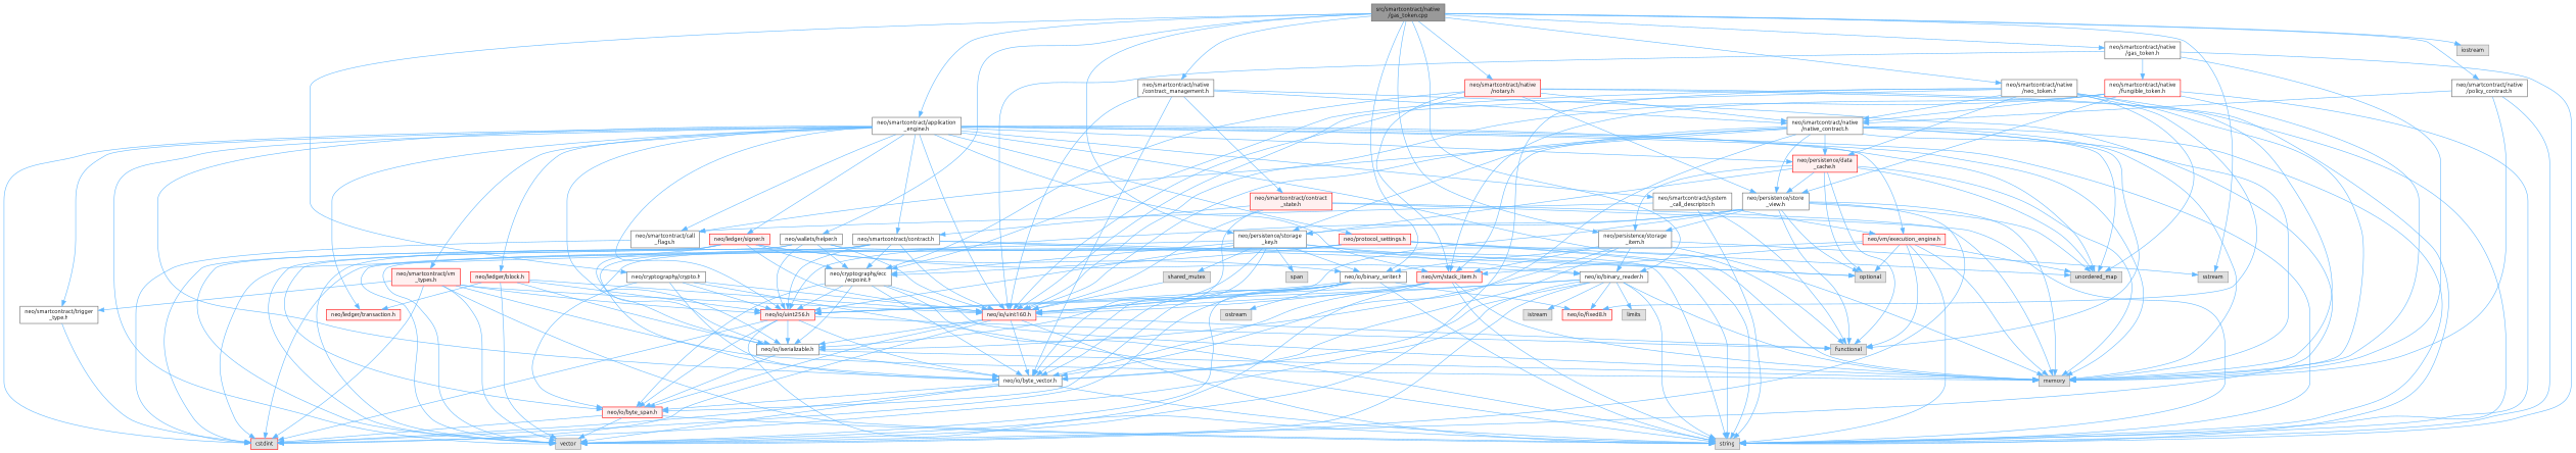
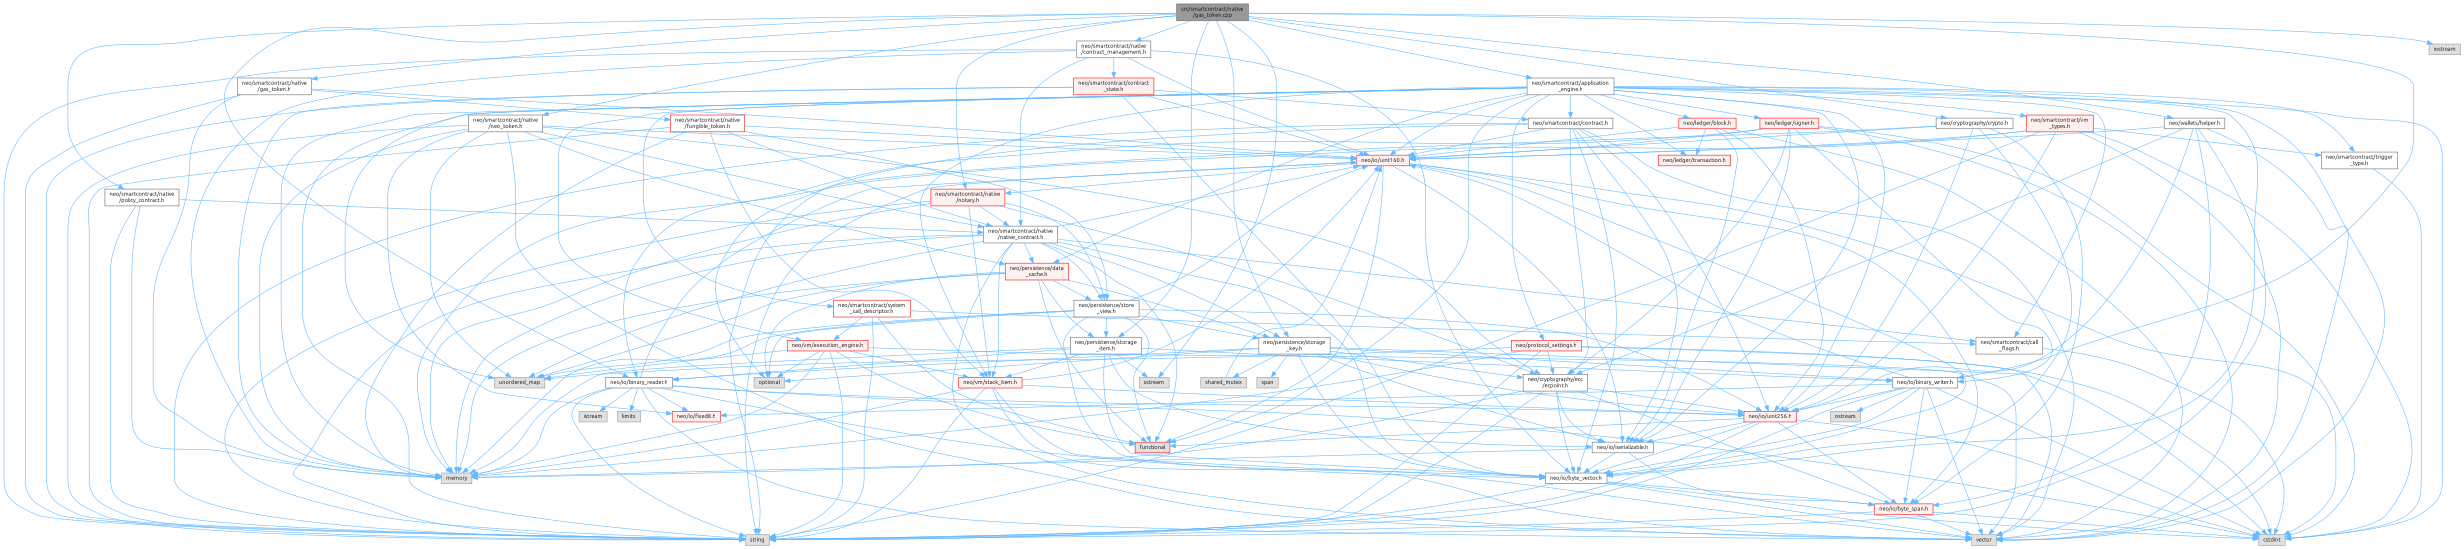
  digraph {
    fontname=Ubuntu
    node [color=grey40 fillcolor=white fontname=Ubuntu fontsize=10 shape=box style=filled]
    edge [color=steelblue1 fontname=Ubuntu fontsize=10 labelfontname=Helvetica labelfontsize=10 style=solid]
    n1 [color=gray40 fillcolor=grey60 fontcolor=black height=0.2 label="src/smartcontract/native\l/gas_token.cpp" width=0.4]
    n2 [height=0.2 label="neo/cryptography/crypto.h" width=0.4]
    n3 [height=0.2 label="neo/io/binary_reader.h" width=0.4]
    n4 [height=0.2 label="neo/io/binary_writer.h" width=0.4]
    n5 [height=0.2 label="neo/persistence/storage\l_item.h" width=0.4]
    n6 [color=grey60 fillcolor="#E0E0E0" height=0.2 label=sstream width=0.4]
    n7 [height=0.2 label="neo/persistence/storage\l_key.h" width=0.4]
    n8 [height=0.2 label="neo/smartcontract/application\l_engine.h" width=0.4]
    n9 [height=0.2 label="neo/smartcontract/native\l/contract_management.h" width=0.4]
    n10 [height=0.2 label="neo/smartcontract/native\l/gas_token.h" width=0.4]
    n11 [height=0.2 label="neo/smartcontract/native\l/neo_token.h" width=0.4]
    n12 [color=red fillcolor="#FFF0F0" height=0.2 label="neo/smartcontract/native\l/notary.h" width=0.4]
    n13 [height=0.2 label="neo/smartcontract/native\l/policy_contract.h" width=0.4]
    n14 [height=0.2 label="neo/wallets/helper.h" width=0.4]
    n15 [color=grey60 fillcolor="#E0E0E0" height=0.2 label=iostream width=0.4]
    n16 [color=red fillcolor="#FFF0F0" height=0.2 label="neo/io/byte_span.h" width=0.4]
    n17 [color=grey60 fillcolor="#E0E0E0" height=0.2 label=string width=0.4]
    n18 [height=0.2 label="neo/io/byte_vector.h" width=0.4]
    n19 [color=red fillcolor="#FFF0F0" height=0.2 label="neo/io/uint160.h" width=0.4]
    n20 [color=red fillcolor="#FFF0F0" height=0.2 label="neo/io/uint256.h" width=0.4]
-   n21 [color=red fillcolor="#E0E0E0" height=0.2 label=cstdint width=0.4]
+   n21 [color=grey60 fillcolor="#E0E0E0" height=0.2 label=cstdint width=0.4]
    n22 [color=grey60 fillcolor="#E0E0E0" height=0.2 label=vector width=0.4]
    n23 [color=grey60 fillcolor="#E0E0E0" height=0.2 label=memory width=0.4]
    n24 [color=red fillcolor="#FFF0F0" height=0.2 label="neo/io/fixed8.h" width=0.4]
    n25 [color=grey60 fillcolor="#E0E0E0" height=0.2 label=istream width=0.4]
    n26 [color=grey60 fillcolor="#E0E0E0" height=0.2 label=limits width=0.4]
    n27 [color=grey60 fillcolor="#E0E0E0" height=0.2 label=ostream width=0.4]
    n28 [height=0.2 label="neo/io/iserializable.h" width=0.4]
    n29 [color=red fillcolor="#FFF0F0" height=0.2 label="neo/vm/stack_item.h" width=0.4]
    n30 [height=0.2 label="neo/cryptography/ecc\l/ecpoint.h" width=0.4]
    n31 [color=grey60 fillcolor="#E0E0E0" height=0.2 label=optional width=0.4]
    n32 [color=grey60 fillcolor="#E0E0E0" height=0.2 label=shared_mutex width=0.4]
    n33 [color=grey60 fillcolor="#E0E0E0" height=0.2 label=span width=0.4]
-   n34 [color=grey60 fillcolor="#E0E0E0" height=0.2 label=functional width=0.4]
+   n34 [color=red fillcolor="#E0E0E0" height=0.2 label=functional width=0.4]
    n35 [color=red fillcolor="#FFF0F0" height=0.2 label="neo/ledger/block.h" width=0.4]
    n36 [color=red fillcolor="#FFF0F0" height=0.2 label="neo/ledger/transaction.h" width=0.4]
    n37 [color=red fillcolor="#FFF0F0" height=0.2 label="neo/ledger/signer.h" width=0.4]
    n38 [color=red fillcolor="#FFF0F0" height=0.2 label="neo/persistence/data\l_cache.h" width=0.4]
    n39 [color=grey60 fillcolor="#E0E0E0" height=0.2 label=unordered_map width=0.4]
    n40 [color=red fillcolor="#FFF0F0" height=0.2 label="neo/protocol_settings.h" width=0.4]
    n41 [height=0.2 label="neo/smartcontract/call\l_flags.h" width=0.4]
    n42 [height=0.2 label="neo/smartcontract/contract.h" width=0.4]
-   n43 [height=0.2 label="neo/smartcontract/system\l_call_descriptor.h" width=0.4]
+   n43 [color=red height=0.2 label="neo/smartcontract/system\l_call_descriptor.h" width=0.4]
    n44 [color=red fillcolor="#FFF0F0" height=0.2 label="neo/vm/execution_engine.h" width=0.4]
    n45 [height=0.2 label="neo/smartcontract/trigger\l_type.h" width=0.4]
    n46 [color=red fillcolor="#FFF0F0" height=0.2 label="neo/smartcontract/vm\l_types.h" width=0.4]
    n47 [color=red fillcolor="#FFF0F0" height=0.2 label="neo/smartcontract/contract\l_state.h" width=0.4]
    n48 [height=0.2 label="neo/smartcontract/native\l/native_contract.h" width=0.4]
    n49 [color=red height=0.2 label="neo/smartcontract/native\l/fungible_token.h" width=0.4]
    n50 [height=0.2 label="neo/persistence/store\l_view.h" width=0.4]
    n1 -> n2
    n1 -> n3
    n1 -> n4
    n1 -> n5
    n1 -> n6
    n1 -> n7
    n1 -> n8
    n1 -> n9
    n1 -> n10
    n1 -> n11
    n1 -> n12
    n1 -> n13
    n1 -> n14
    n1 -> n15
    n2 -> n16
    n2 -> n17
    n2 -> n18
    n2 -> n19
    n2 -> n20
    n3 -> n17
    n3 -> n18
    n3 -> n19
    n3 -> n20
    n3 -> n21
    n3 -> n22
    n3 -> n23
    n3 -> n24
    n3 -> n25
    n3 -> n26
    n4 -> n16
    n4 -> n17
    n4 -> n18
    n4 -> n19
    n4 -> n20
    n4 -> n21
    n4 -> n22
    n4 -> n24
    n4 -> n27
    n5 -> n3
    n5 -> n4
    n5 -> n6
    n5 -> n18
    n5 -> n23
    n5 -> n28
    n5 -> n29
    n7 -> n3
    n7 -> n4
    n7 -> n18
    n7 -> n20
    n7 -> n21
    n7 -> n28
    n7 -> n30
    n7 -> n31
    n7 -> n32
    n7 -> n33
    n8 -> n17
    n8 -> n18
    n8 -> n19
    n8 -> n20
    n8 -> n21
    n8 -> n22
    n8 -> n23
    n8 -> n28
    n8 -> n29
    n8 -> n34
    n8 -> n35
    n8 -> n36
    n8 -> n37
    n8 -> n38
    n8 -> n39
    n8 -> n40
    n8 -> n41
    n8 -> n42
    n8 -> n43
    n8 -> n44
    n8 -> n45
    n8 -> n46
+   n9 -> n17
    n9 -> n18
    n9 -> n19
    n9 -> n23
    n9 -> n47
    n9 -> n48
    n10 -> n17
    n10 -> n19
    n10 -> n23
    n10 -> n49
    n11 -> n17
    n11 -> n19
    n11 -> n22
    n11 -> n23
    n11 -> n24
    n11 -> n30
    n11 -> n38
    n11 -> n39
    n11 -> n48
    n12 -> n17
-   n12 -> n19
+   n19 -> n12
    n12 -> n23
    n12 -> n29
    n12 -> n30
    n12 -> n48
    n12 -> n50
    n13 -> n17
    n13 -> n23
    n13 -> n48
    n14 -> n16
    n14 -> n17
    n14 -> n19
    n14 -> n20
    n14 -> n22
    n14 -> n30
    n16 -> n17
    n16 -> n21
    n16 -> n22
    n18 -> n16
    n18 -> n17
    n18 -> n21
    n18 -> n22
    n19 -> n16
    n19 -> n17
    n19 -> n18
    n19 -> n21
    n19 -> n28
    n19 -> n34
    n20 -> n16
    n20 -> n17
    n20 -> n18
    n20 -> n21
    n20 -> n28
    n20 -> n34
    n28 -> n16
    n28 -> n18
    n28 -> n23
    n29 -> n17
    n29 -> n18
    n29 -> n19
    n29 -> n20
    n29 -> n22
    n29 -> n23
    n30 -> n16
    n30 -> n17
    n30 -> n18
    n30 -> n20
    n30 -> n23
    n30 -> n28
    n32 -> n19
    n35 -> n19
    n35 -> n20
    n35 -> n22
    n35 -> n28
    n35 -> n36
    n37 -> n3
    n37 -> n4
    n37 -> n19
    n37 -> n21
    n37 -> n22
    n37 -> n28
    n37 -> n30
    n38 -> n5
    n38 -> n7
    n38 -> n23
    n38 -> n31
    n38 -> n34
    n38 -> n39
    n38 -> n50
    n40 -> n17
    n40 -> n21
    n40 -> n22
    n40 -> n23
    n40 -> n30
    n40 -> n39
    n41 -> n21
    n42 -> n17
    n42 -> n18
    n42 -> n19
    n42 -> n20
    n42 -> n22
    n42 -> n28
    n42 -> n30
    n42 -> n31
    n43 -> n17
    n43 -> n34
    n43 -> n41
    n43 -> n44
    n44 -> n17
    n44 -> n22
    n44 -> n23
    n44 -> n29
    n44 -> n31
    n44 -> n34
    n44 -> n39
    n45 -> n21
    n46 -> n17
    n46 -> n19
    n46 -> n20
    n46 -> n21
    n46 -> n22
    n46 -> n23
    n46 -> n45
    n47 -> n17
    n47 -> n18
    n47 -> n19
    n47 -> n23
    n47 -> n42
    n48 -> n7
    n48 -> n17
    n48 -> n18
    n48 -> n19
    n48 -> n22
    n48 -> n23
    n48 -> n29
    n48 -> n34
    n48 -> n38
    n48 -> n39
    n48 -> n41
    n48 -> n50
    n49 -> n17
    n49 -> n19
    n49 -> n23
    n49 -> n29
    n49 -> n48
    n49 -> n50
    n50 -> n5
    n50 -> n7
    n50 -> n19
    n50 -> n20
    n50 -> n22
    n50 -> n23
    n50 -> n31
    n50 -> n34
    n50 -> n39
  }
